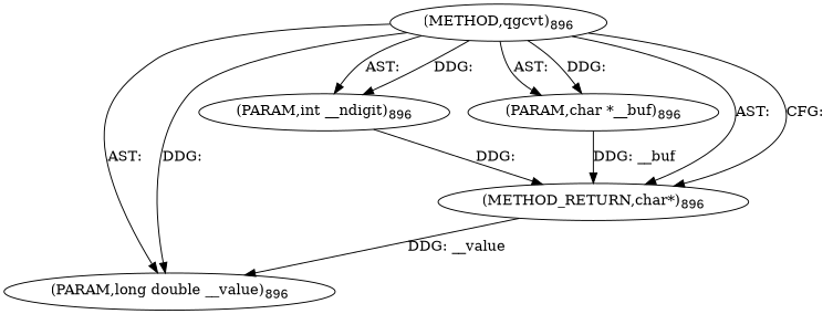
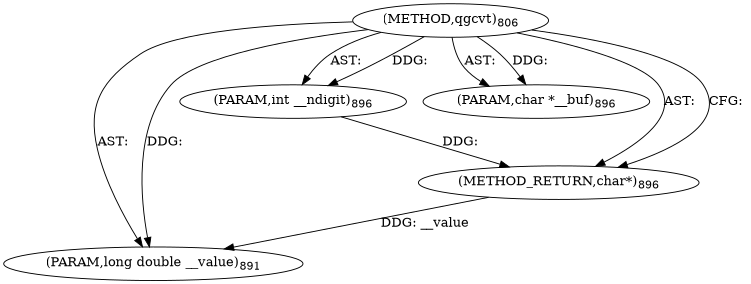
  digraph {
-   n1 [label=<(METHOD,qgcvt)<SUB>896</SUB>>]
-   n2 [label=<(PARAM,long double __value)<SUB>896</SUB>>]
+   n1 [label=<(METHOD,qgcvt)<SUB>806</SUB>>]
+   n2 [label=<(PARAM,long double __value)<SUB>891</SUB>>]
    n3 [label=<(PARAM,int __ndigit)<SUB>896</SUB>>]
    n4 [label=<(PARAM,char *__buf)<SUB>896</SUB>>]
    n5 [label=<(METHOD_RETURN,char*)<SUB>896</SUB>>]
    n1 -> n2 [label="AST: "]
    n1 -> n2 [label="DDG: "]
    n1 -> n3 [label="AST: "]
    n1 -> n3 [label="DDG: "]
    n1 -> n4 [label="AST: "]
    n1 -> n4 [label="DDG: "]
    n1 -> n5 [label="AST: "]
    n1 -> n5 [label="CFG: "]
    n3 -> n5 [label="DDG: "]
-   n4 -> n5 [label="DDG: __buf"]
    n5 -> n2 [label="DDG: __value"]
  }
